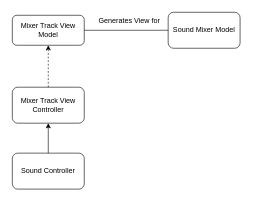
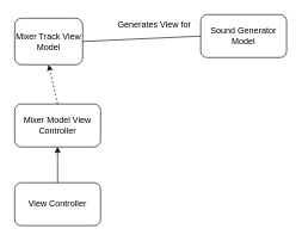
  <mxCell id="0" />
  <mxCell id="1" parent="0" />
- <mxCell id="2" value="Mixer Track View Model" style="rounded=1;whiteSpace=wrap;html=1;" vertex="1" parent="1"><mxGeometry x="20" y="25" width="120" height="50" as="geometry" /></mxCell>
- <mxCell id="3" value="Sound Controller" style="rounded=1;whiteSpace=wrap;html=1;" vertex="1" parent="1"><mxGeometry x="20" y="255" width="120" height="60" as="geometry" /></mxCell>
- <mxCell id="4" value="Mixer Track View Controller" style="rounded=1;whiteSpace=wrap;html=1;" vertex="1" parent="1"><mxGeometry x="20" y="145" width="120" height="60" as="geometry" /></mxCell>
+ <mxCell id="2" value="Mixer Track View Model" style="rounded=1;whiteSpace=wrap;html=1;" vertex="1" parent="1"><mxGeometry x="20" y="25" width="95" height="65" as="geometry" /></mxCell>
+ <mxCell id="3" value="View Controller" style="rounded=1;whiteSpace=wrap;html=1;" vertex="1" parent="1"><mxGeometry x="20" y="255" width="120" height="60" as="geometry" /></mxCell>
+ <mxCell id="4" value="Mixer Model View Controller" style="rounded=1;whiteSpace=wrap;html=1;" vertex="1" parent="1"><mxGeometry x="20" y="145" width="120" height="60" as="geometry" /></mxCell>
  <mxCell id="5" value="" style="endArrow=classic;html=1;exitX=0.5;exitY=0;exitDx=0;exitDy=0;entryX=0.5;entryY=1;entryDx=0;entryDy=0;" edge="1" parent="1" source="3" target="4"><mxGeometry width="50" height="50" relative="1" as="geometry"><mxPoint x="-120" y="305" as="sourcePoint" /><mxPoint x="-70" y="255" as="targetPoint" /><Array as="points" /></mxGeometry></mxCell>
  <mxCell id="6" value="" style="endArrow=classic;html=1;exitX=0.5;exitY=0;exitDx=0;exitDy=0;entryX=0.5;entryY=1;entryDx=0;entryDy=0;dashed=1;" edge="1" parent="1" source="4" target="2"><mxGeometry width="50" height="50" relative="1" as="geometry"><mxPoint x="60" y="145" as="sourcePoint" /><mxPoint x="90" y="85" as="targetPoint" /></mxGeometry></mxCell>
- <mxCell id="7" value="Sound Mixer Model" style="rounded=1;whiteSpace=wrap;html=1;" vertex="1" parent="1"><mxGeometry x="280" y="20" width="120" height="60" as="geometry" /></mxCell>
+ <mxCell id="7" value="Sound Generator Model" style="rounded=1;whiteSpace=wrap;html=1;" vertex="1" parent="1"><mxGeometry x="280" y="20" width="120" height="60" as="geometry" /></mxCell>
  <mxCell id="8" value="Generates View for" style="text;html=1;align=center;verticalAlign=middle;resizable=0;points=[];autosize=1;strokeColor=none;" vertex="1" parent="1"><mxGeometry x="150" y="25" width="130" height="20" as="geometry" /></mxCell>
  <mxCell id="9" value="" style="endArrow=none;html=1;exitX=1;exitY=0.5;exitDx=0;exitDy=0;entryX=0;entryY=0.5;entryDx=0;entryDy=0;" edge="1" parent="1" source="2" target="7"><mxGeometry width="50" height="50" relative="1" as="geometry"><mxPoint x="220" y="165" as="sourcePoint" /><mxPoint x="270" y="115" as="targetPoint" /></mxGeometry></mxCell>
